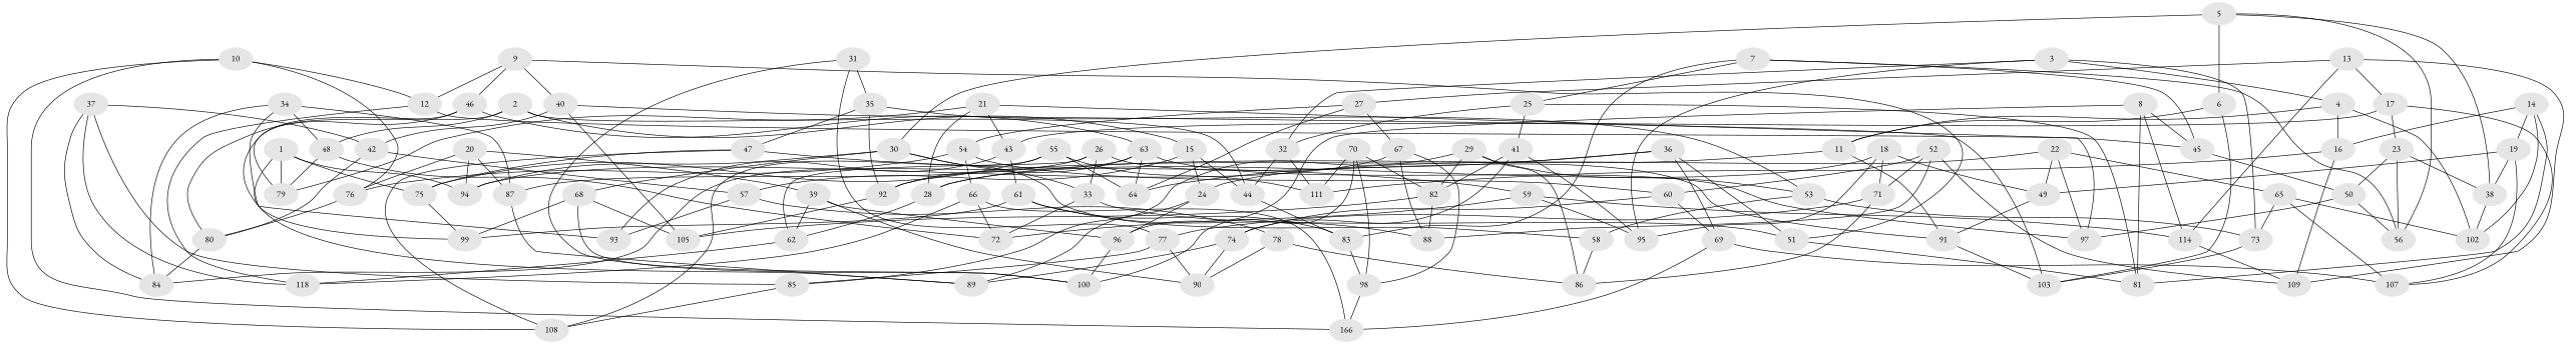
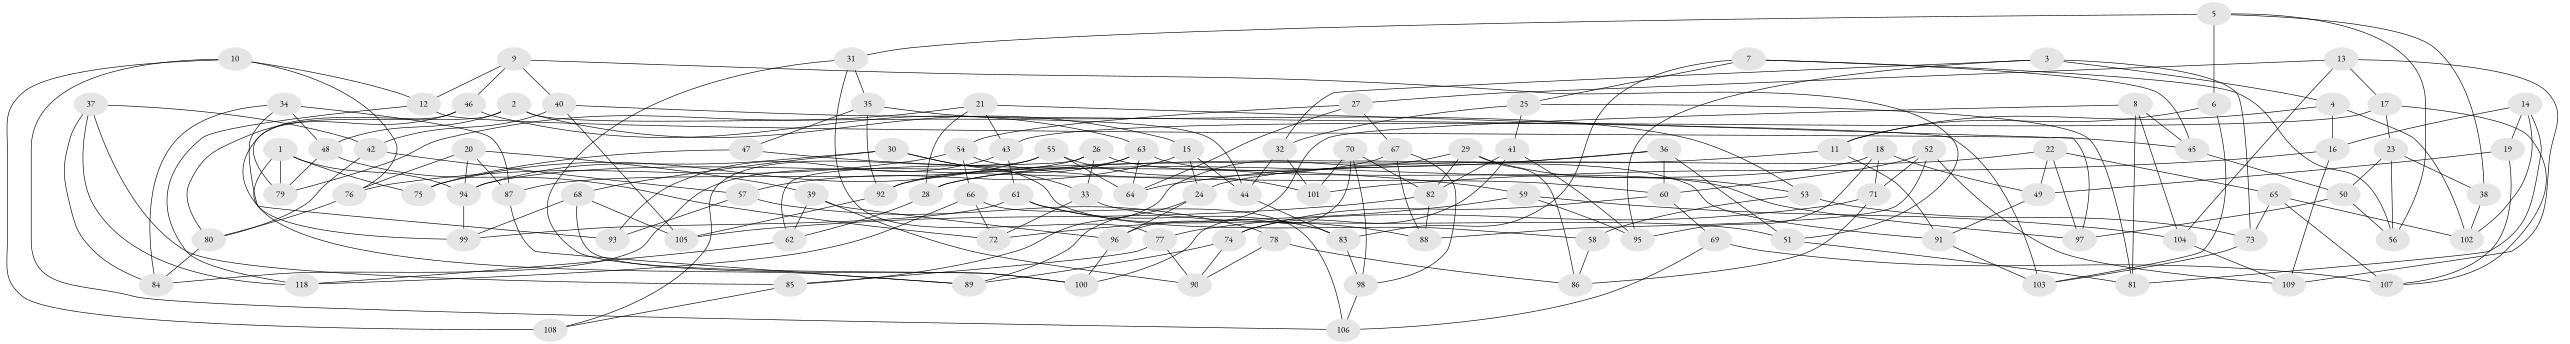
  graph {
    fontname="EB Garamond"
    node [color=gray90 fontname="EB Garamond" style=filled]
    edge [fontname="EB Garamond"]
    1
    75
    79
    89
    94
    99
    2
    15
    44
    48
    24
    57
    83
    72
    3
    4
    32
    73
    95
    11
    16
    102
-   101 [label=111]
+   101
    103
    28
    91
    109
    5
    6
    31
    38
    56
    35
    77
    100
    58
    86
    7
    25
    45
    81
    41
    50
    98
    8
    96
-   104 [label=114]
+   104
    9
    12
    40
    46
    51
    n53 [label=118]
    42
    105
    80
    63
    10
    76
-   106 [label=166]
+   106
    108
    62
    13
    17
    27
    23
    43
    107
    54
    64
    67
    14
    19
    49
    93
    78
    61
    18
    71
    20
    39
    87
    90
    21
    97
    22
    65
    82
    74
    26
    33
    60
    66
    88
    29
    53
    85
    30
    68
    47
    92
    34
    84
    59
    36
    69
    37
    52
    55
    70
    1 -- 75
    1 -- 79
    1 -- 89
    1 -- 94
-   75 -- 99
+   94 -- 99
    2 -- 99
    2 -- 15
    2 -- 44
    2 -- 48
    15 -- 44
    15 -- 24
    15 -- 57
    44 -- 83
    48 -- 79
    48 -- 72
    24 -- 89
    24 -- 96
    57 -- 93
    57 -- 78
    83 -- 98
    3 -- 4
    3 -- 32
    3 -- 73
    3 -- 95
    4 -- 11
    4 -- 16
    4 -- 102
    32 -- 44
    32 -- 101
    73 -- 103
    11 -- 28
    11 -- 91
    16 -- 101
    16 -- 109
    28 -- 62
    91 -- 103
    5 -- 6
-   5 -- 30
+   5 -- 31
    5 -- 38
    5 -- 56
    6 -- 11
    6 -- 103
    31 -- 35
    31 -- 77
    31 -- 100
    38 -- 102
    35 -- 53
    35 -- 47
    35 -- 92
    77 -- 90
    77 -- 85
    58 -- 86
    7 -- 83
    7 -- 56
    7 -- 25
    7 -- 45
    25 -- 32
    25 -- 81
    25 -- 41
    45 -- 50
    41 -- 95
    41 -- 82
    41 -- 74
    50 -- 56
    50 -- 97
    98 -- 106
    8 -- 45
    8 -- 81
    8 -- 96
    8 -- 104
    96 -- 100
    104 -- 109
    9 -- 12
    9 -- 40
    9 -- 46
    9 -- 51
    12 -- 45
    12 -- n53
    40 -- 103
    40 -- 42
    40 -- 105
    46 -- 79
    46 -- 80
    46 -- 63
    51 -- 81
    42 -- 57
    42 -- 80
    80 -- 84
    63 -- 64
    63 -- 97
    63 -- 92
    63 -- 84
    10 -- 12
    10 -- 76
    10 -- 106
    10 -- 108
    76 -- 80
    62 -- n53
    13 -- 109
    13 -- 104
    13 -- 17
    13 -- 27
    17 -- 23
    17 -- 43
    17 -- 107
    27 -- 54
    27 -- 64
    27 -- 67
    23 -- 38
    23 -- 56
    23 -- 50
    43 -- 93
    43 -- 61
    54 -- 76
    54 -- 60
    54 -- 66
    67 -- 94
    67 -- 98
    67 -- 88
    14 -- 16
    14 -- 102
    14 -- 81
    14 -- 19
-   19 -- 38
    19 -- 107
    19 -- 49
    49 -- 91
    78 -- 86
    78 -- 90
    61 -- 99
    61 -- 83
    61 -- 88
    18 -- 95
    18 -- 28
    18 -- 49
    18 -- 71
    71 -- 77
    71 -- 86
    20 -- 94
    20 -- 76
    20 -- 39
    20 -- 87
    39 -- 96
    39 -- 62
    39 -- 90
    87 -- 89
    21 -- 79
    21 -- 28
    21 -- 43
    21 -- 97
    22 -- 24
    22 -- 49
    22 -- 97
    22 -- 65
    65 -- 73
    65 -- 102
    65 -- 107
    82 -- 105
    82 -- 88
    74 -- 89
    74 -- 90
    26 -- 91
    26 -- 62
    26 -- 87
    26 -- 33
    33 -- 72
    33 -- 51
    60 -- 74
    60 -- 69
    66 -- 72
    66 -- n53
    66 -- 106
    29 -- 86
    29 -- 82
    29 -- 53
    29 -- 85
    53 -- 73
    53 -- 58
    85 -- 108
    30 -- 94
    30 -- 58
    30 -- 33
    30 -- 68
    68 -- 99
    68 -- 100
    68 -- 105
    47 -- 75
-   47 -- 108
    47 -- 59
    92 -- 105
    34 -- 48
    34 -- 93
    34 -- 87
    34 -- 84
    59 -- 72
    59 -- 95
    59 -- 104
    36 -- 51
    36 -- 64
    36 -- 92
-   36 -- 69
+   36 -- 60
    69 -- 106
    69 -- 107
    37 -- n53
    37 -- 42
    37 -- 85
    37 -- 84
    52 -- 109
    52 -- 71
    52 -- 60
    52 -- 88
    55 -- 75
    55 -- 101
    55 -- 108
    55 -- 64
    70 -- 101
    70 -- 100
    70 -- 98
    70 -- 82
  }
